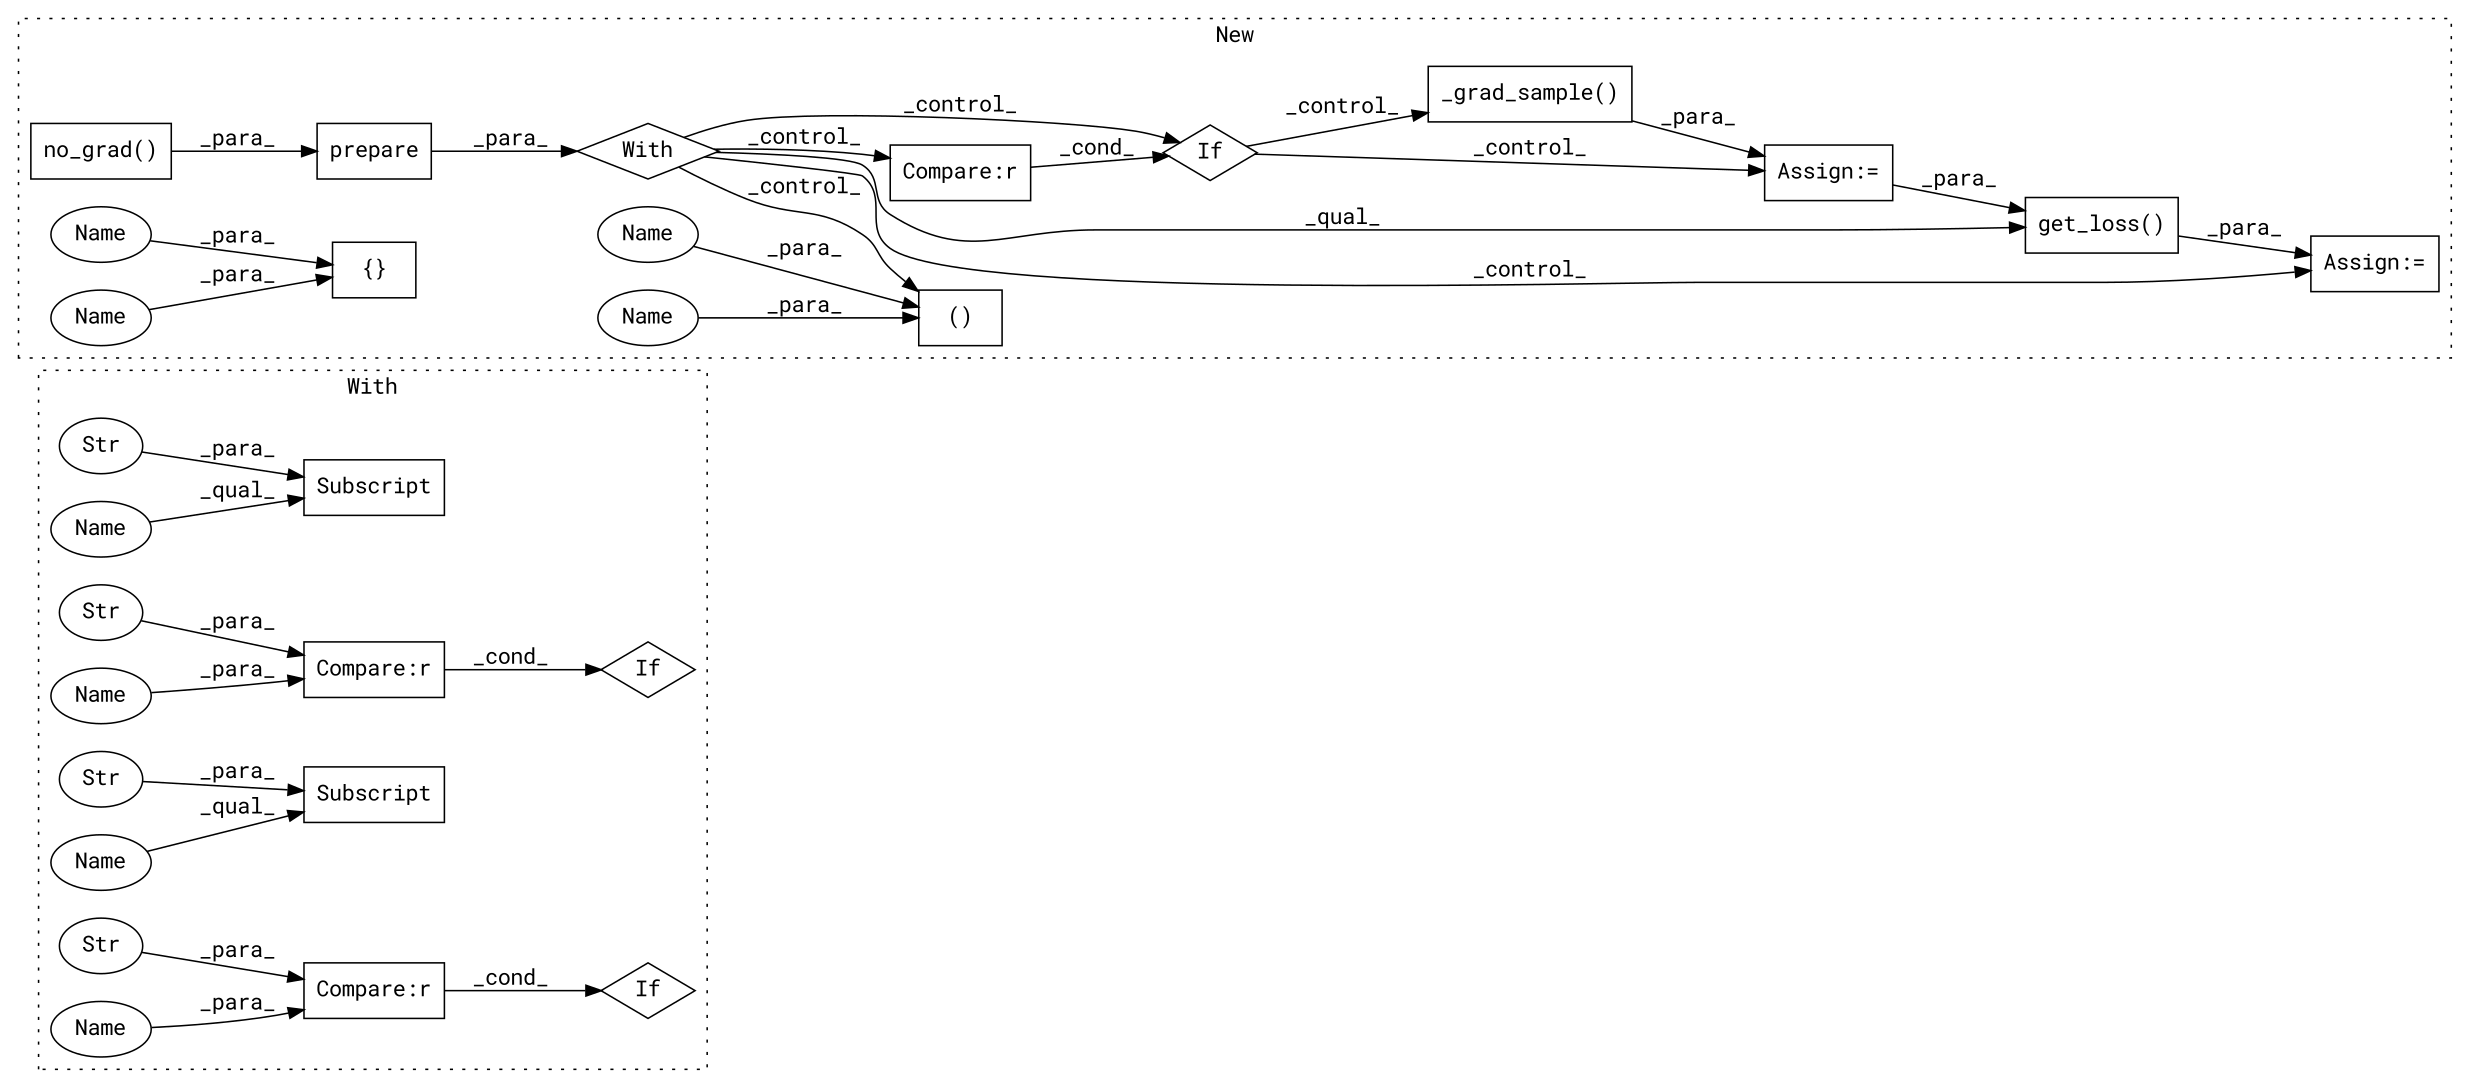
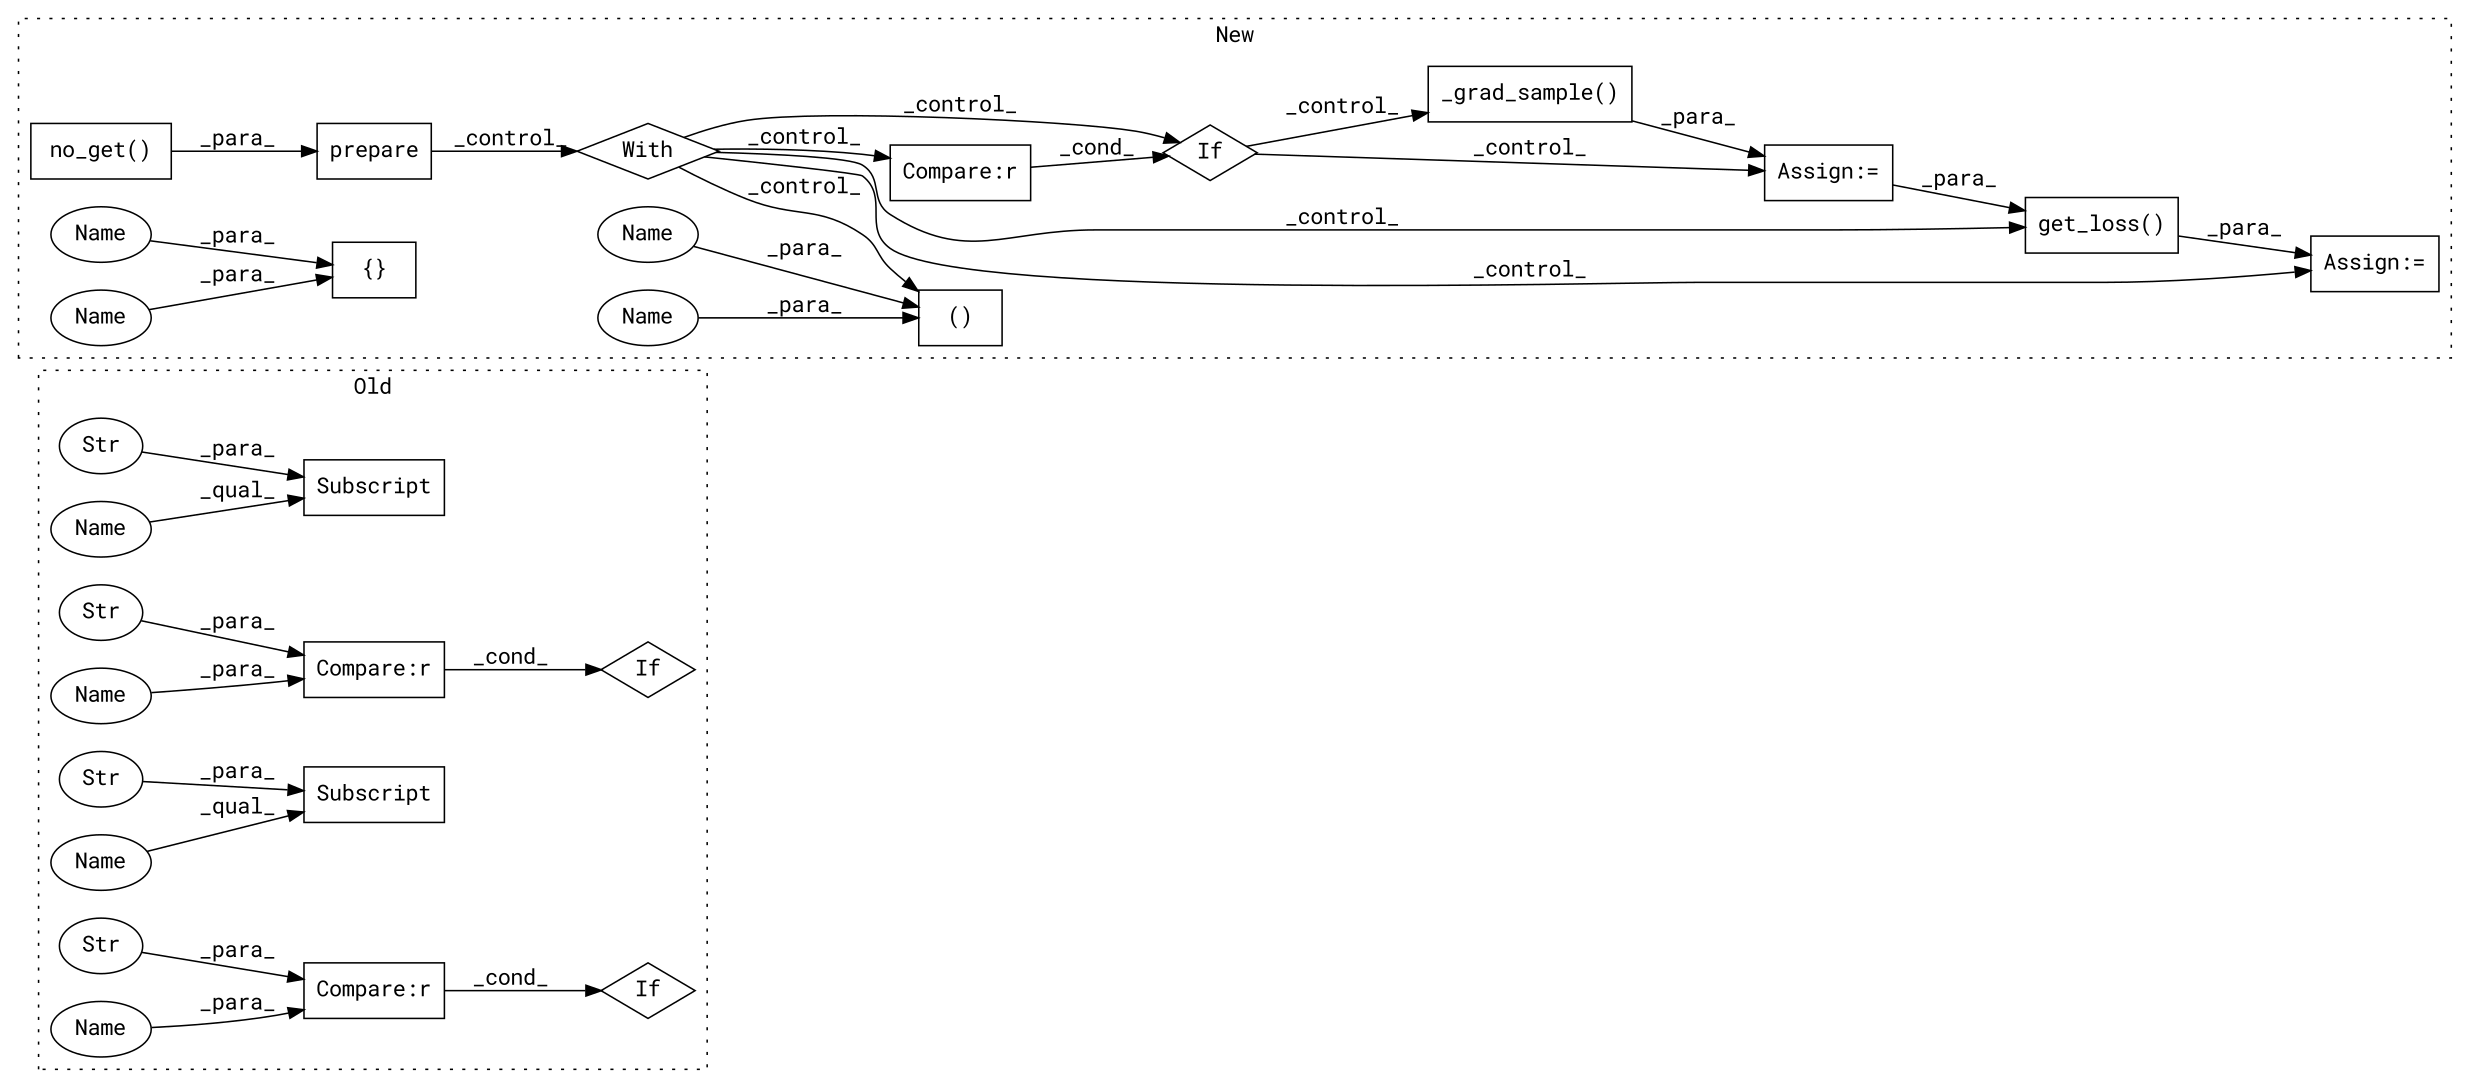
  digraph {
    fontname="Roboto Mono"
    rankdir=LR
    node [a=87 fontname="Roboto Mono" l=3 s=13145 shape=box]
    edge [fontname="Roboto Mono"]
    n1 [a=96 label=If s=13142 shape=diamond]
    n2 [a=40 l=32 label="Compare:r"]
    n3 [a=66 l=10 label=Str shape=ellipse]
    n4 [a=63 l="30,0" label=Subscript s="13228,0"]
    n5 [a=66 l=10 label=Str s=13247 shape=ellipse]
    n6 [a=63 l="26,0" label=Subscript s="13037,0"]
    n7 [a=40 l=28 label="Compare:r" s=12962]
    n8 [a=96 label=If s=12959 shape=diamond]
    n9 [a=66 l=6 label=Str s=12962 shape=ellipse]
    n10 [a=66 l=6 label=Str s=13056 shape=ellipse]
    n11 [l=18 label=Name s=13037 shape=ellipse]
    n12 [l=18 label=Name s=12972 shape=ellipse]
    n13 [l=18 label=Name s=13228 shape=ellipse]
    n14 [l=18 label=Name s=13159 shape=ellipse]
    n15 [a=75 l="36,15" label="get_loss()" s="11264,11334"]
    n16 [a=49 l=5 label=prepare s=11052]
    n17 [a=96 label=If s=11131 shape=diamond]
    n18 [a=54 l=29 label="()" s=11232]
    n19 [a=59 l="1,0" label="{}" s="11549,11577"]
    n20 [a=40 l=14 label="Compare:r" s=11134]
    n21 [a=39 l="5,24" label=With s="11047,11057" shape=diamond]
    n22 [a=75 l="21,1" label="_grad_sample()" s="11175,11213"]
-   n23 [a=75 l=15 label="no_grad()" s=11052]
+   n23 [a=75 l=15 label="no_get()" s=11052]
    n24 [a=68 label="Assign:=" s=11172]
    n25 [a=68 l=32 label="Assign:=" s=11232]
    n26 [l=11 label=Name s=11234 shape=ellipse]
    n27 [l=11 label=Name s=11566 shape=ellipse]
    n28 [l=14 label=Name s=11550 shape=ellipse]
    n29 [l=14 label=Name s=11247 shape=ellipse]
    subgraph cluster_1 {
-     label=With
+     label=Old
      style=dotted
      n1
      n2
      n3
      n4
      n5
      n6
      n7
      n8
      n9
      n10
      n11
      n12
      n13
      n14
    }
    subgraph cluster_2 {
      label=New
      style=dotted
      n15
      n16
      n17
      n18
      n19
      n20
      n21
      n22
      n23
      n24
      n25
      n26
      n27
      n28
      n29
    }
    n2 -> n1 [label=_cond_]
    n3 -> n2 [label=_para_]
    n5 -> n4 [label=_para_]
    n7 -> n8 [label=_cond_]
    n9 -> n7 [label=_para_]
    n10 -> n6 [label=_para_]
    n11 -> n6 [label=_qual_]
    n12 -> n7 [label=_para_]
    n13 -> n4 [label=_qual_]
    n14 -> n2 [label=_para_]
    n15 -> n25 [label=_para_]
-   n16 -> n21 [label=_para_]
+   n16 -> n21 [label=_control_]
    n17 -> n22 [label=_control_]
    n17 -> n24 [label=_control_]
    n20 -> n17 [label=_cond_]
-   n21 -> n15 [label=_qual_]
+   n21 -> n15 [label=_control_]
    n21 -> n17 [label=_control_]
    n21 -> n18 [label=_control_]
    n21 -> n20 [label=_control_]
    n21 -> n25 [label=_control_]
    n22 -> n24 [label=_para_]
    n23 -> n16 [label=_para_]
    n24 -> n15 [label=_para_]
    n26 -> n18 [label=_para_]
    n27 -> n19 [label=_para_]
    n28 -> n19 [label=_para_]
    n29 -> n18 [label=_para_]
  }
